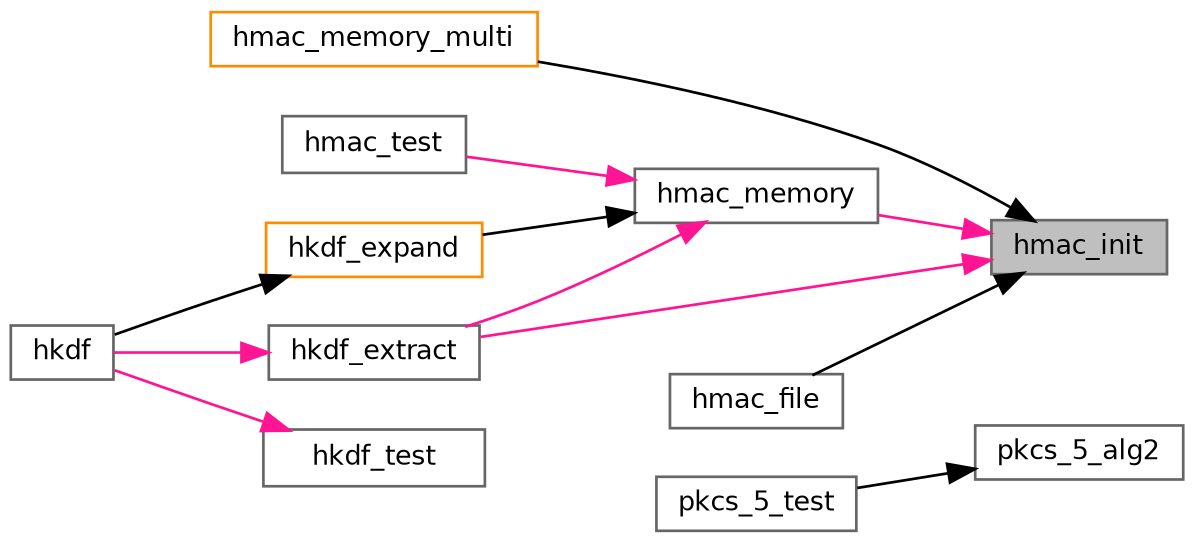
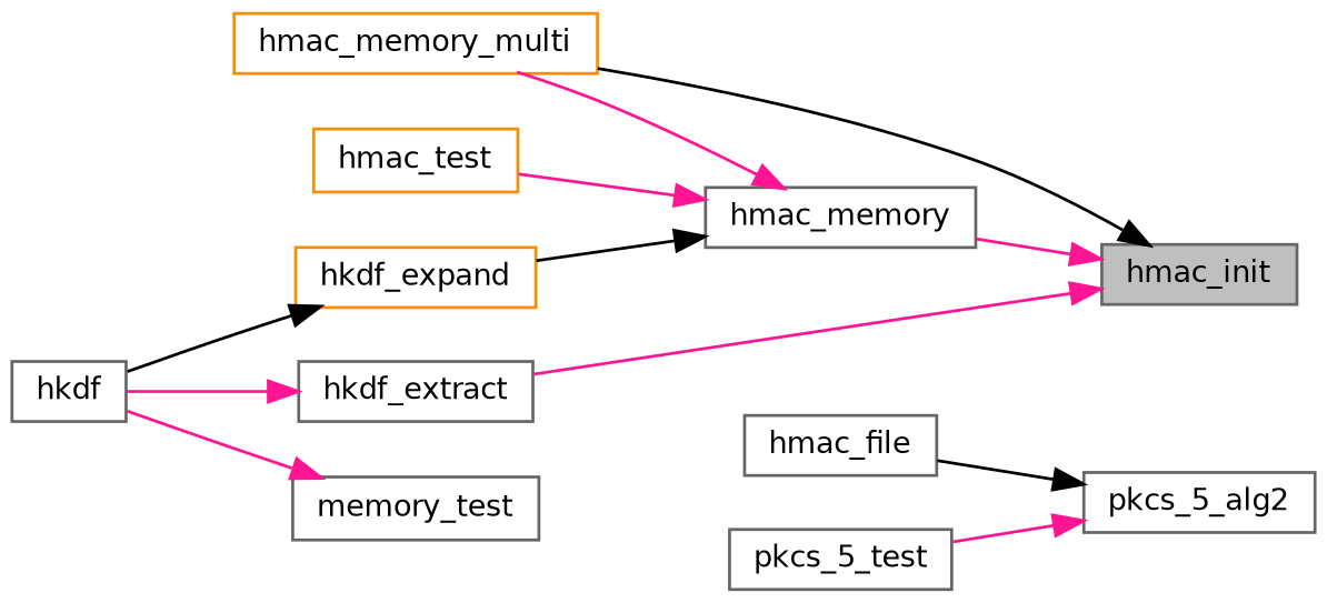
  digraph {
    rankdir=RL
    node [color=gray40 fillcolor=white fontname=Helvetica fontsize=10 shape=record style=filled]
    edge [color=deeppink dir=back fontname=Helvetica fontsize=10 labelfontname=Helvetica labelfontsize=10 style=solid]
    n1 [fillcolor=grey75 fontcolor=black height=0.2 label=hmac_init width=0.4]
    n2 [height=0.2 label=hmac_file width=0.4]
    n3 [height=0.2 label=hmac_memory width=0.4]
    n4 [color=darkorange height=0.2 label=hmac_memory_multi width=0.4]
    n5 [height=0.2 label=hkdf_extract width=0.4]
-   n6 [height=0.2 label=hmac_test width=0.4]
+   n6 [color=darkorange height=0.2 label=hmac_test width=0.4]
    n7 [color=darkorange height=0.2 label=hkdf_expand width=0.4]
    n8 [height=0.2 label=pkcs_5_alg2 width=0.4]
    n9 [height=0.2 label=pkcs_5_test width=0.4]
    n10 [height=0.2 label=hkdf width=0.4]
-   n11 [height=0.2 label=hkdf_test width=0.4]
-   n1 -> n2 [color=black]
+   n11 [height=0.2 label=memory_test width=0.4]
+   n8 -> n2 [color=black]
    n1 -> n3
    n1 -> n4 [color=black]
    n1 -> n5
-   n3 -> n5
+   n3 -> n4
    n3 -> n6
    n3 -> n7 [color=black]
    n5 -> n10
    n7 -> n10 [color=black]
-   n8 -> n9 [color=black]
+   n8 -> n9
    n11 -> n10
  }
